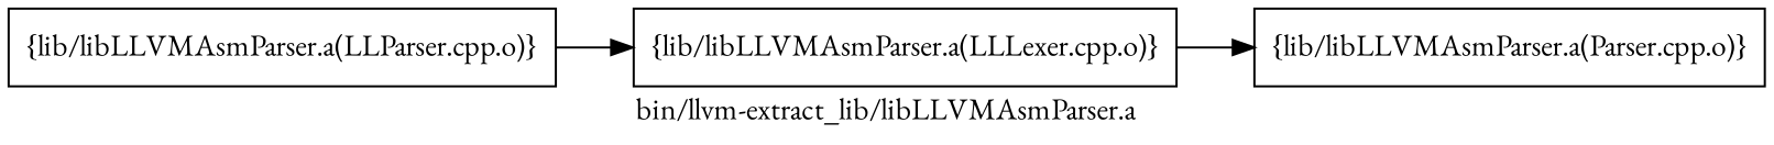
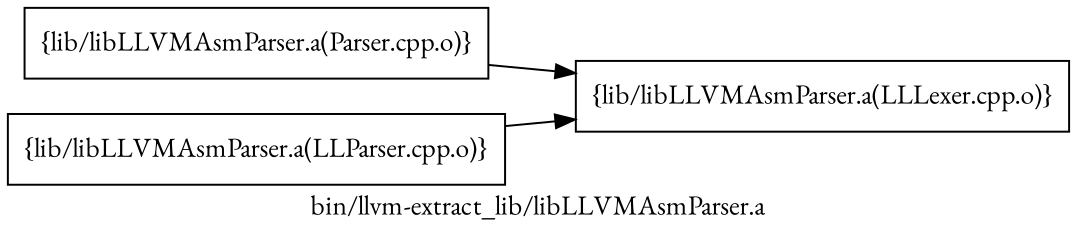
  digraph {
    fontname="EB Garamond"
    label="bin/llvm-extract_lib/libLLVMAsmParser.a"
    rankdir=LR
    node [fontname="EB Garamond" group=0 shape=box]
    edge [fontname="EB Garamond"]
    n1 [label="{lib/libLLVMAsmParser.a(Parser.cpp.o)}"]
    n2 [label="{lib/libLLVMAsmParser.a(LLLexer.cpp.o)}"]
    n3 [label="{lib/libLLVMAsmParser.a(LLParser.cpp.o)}"]
    subgraph sub_1 {
      rank=same
      n1
    }
-   n2 -> n1
+   n1 -> n2
    n3 -> n2
  }
